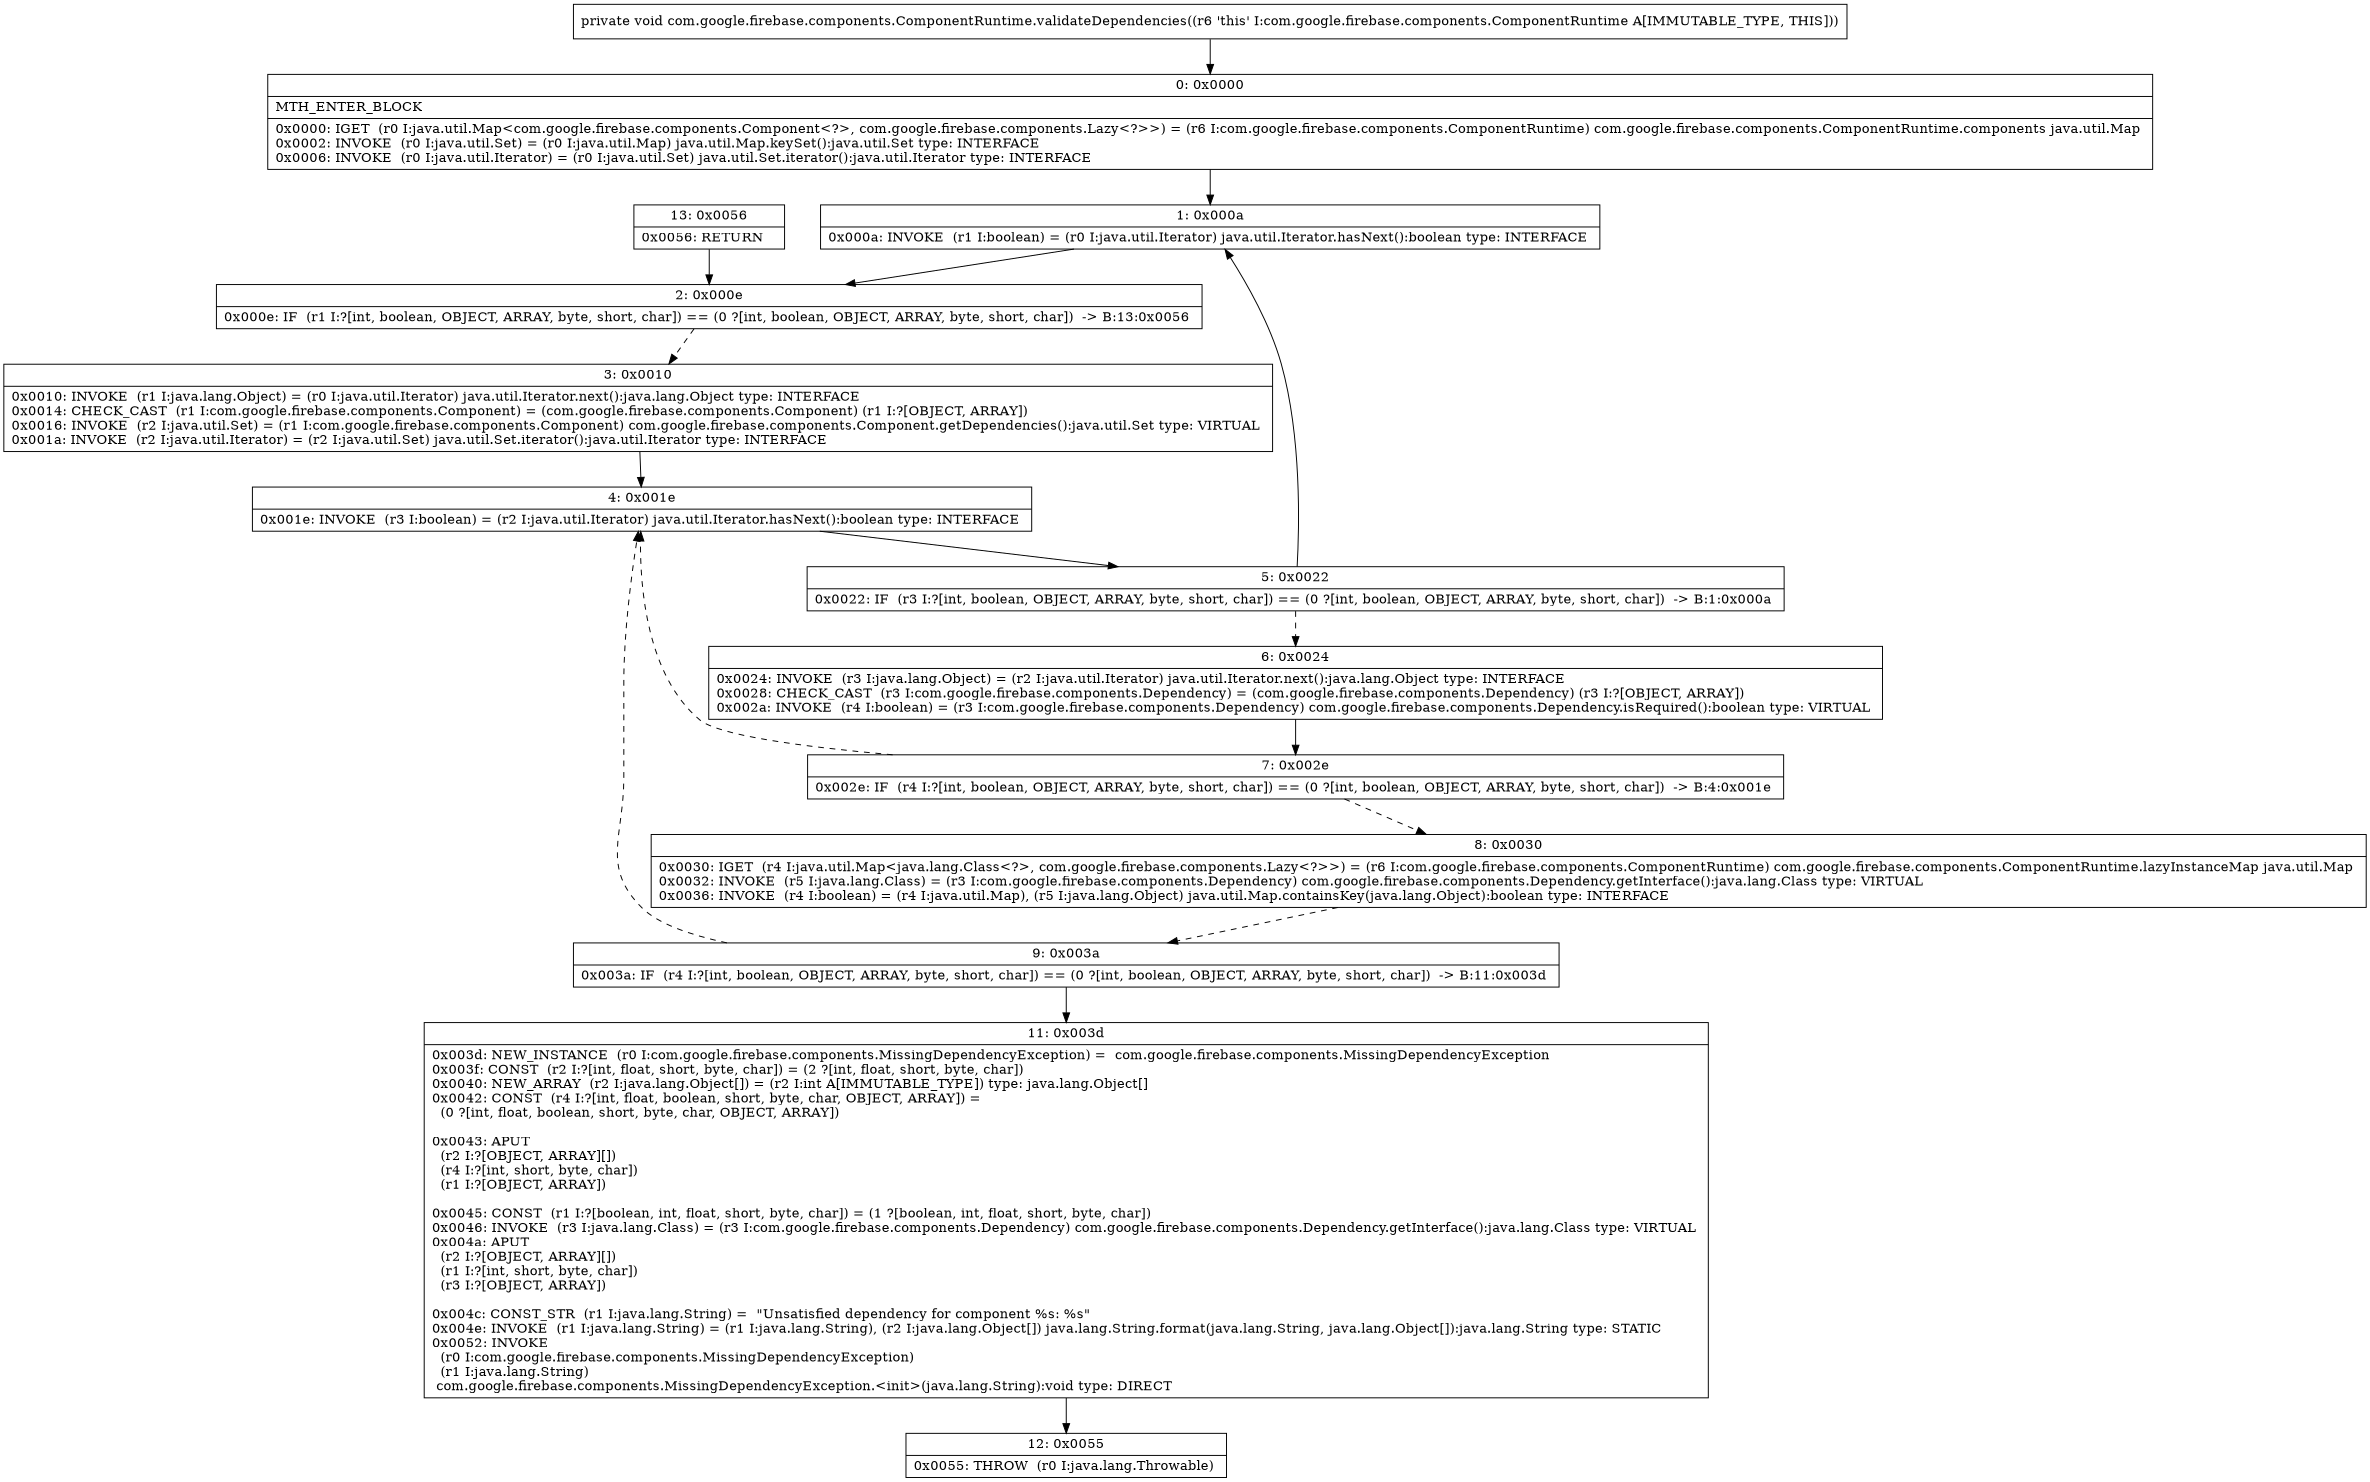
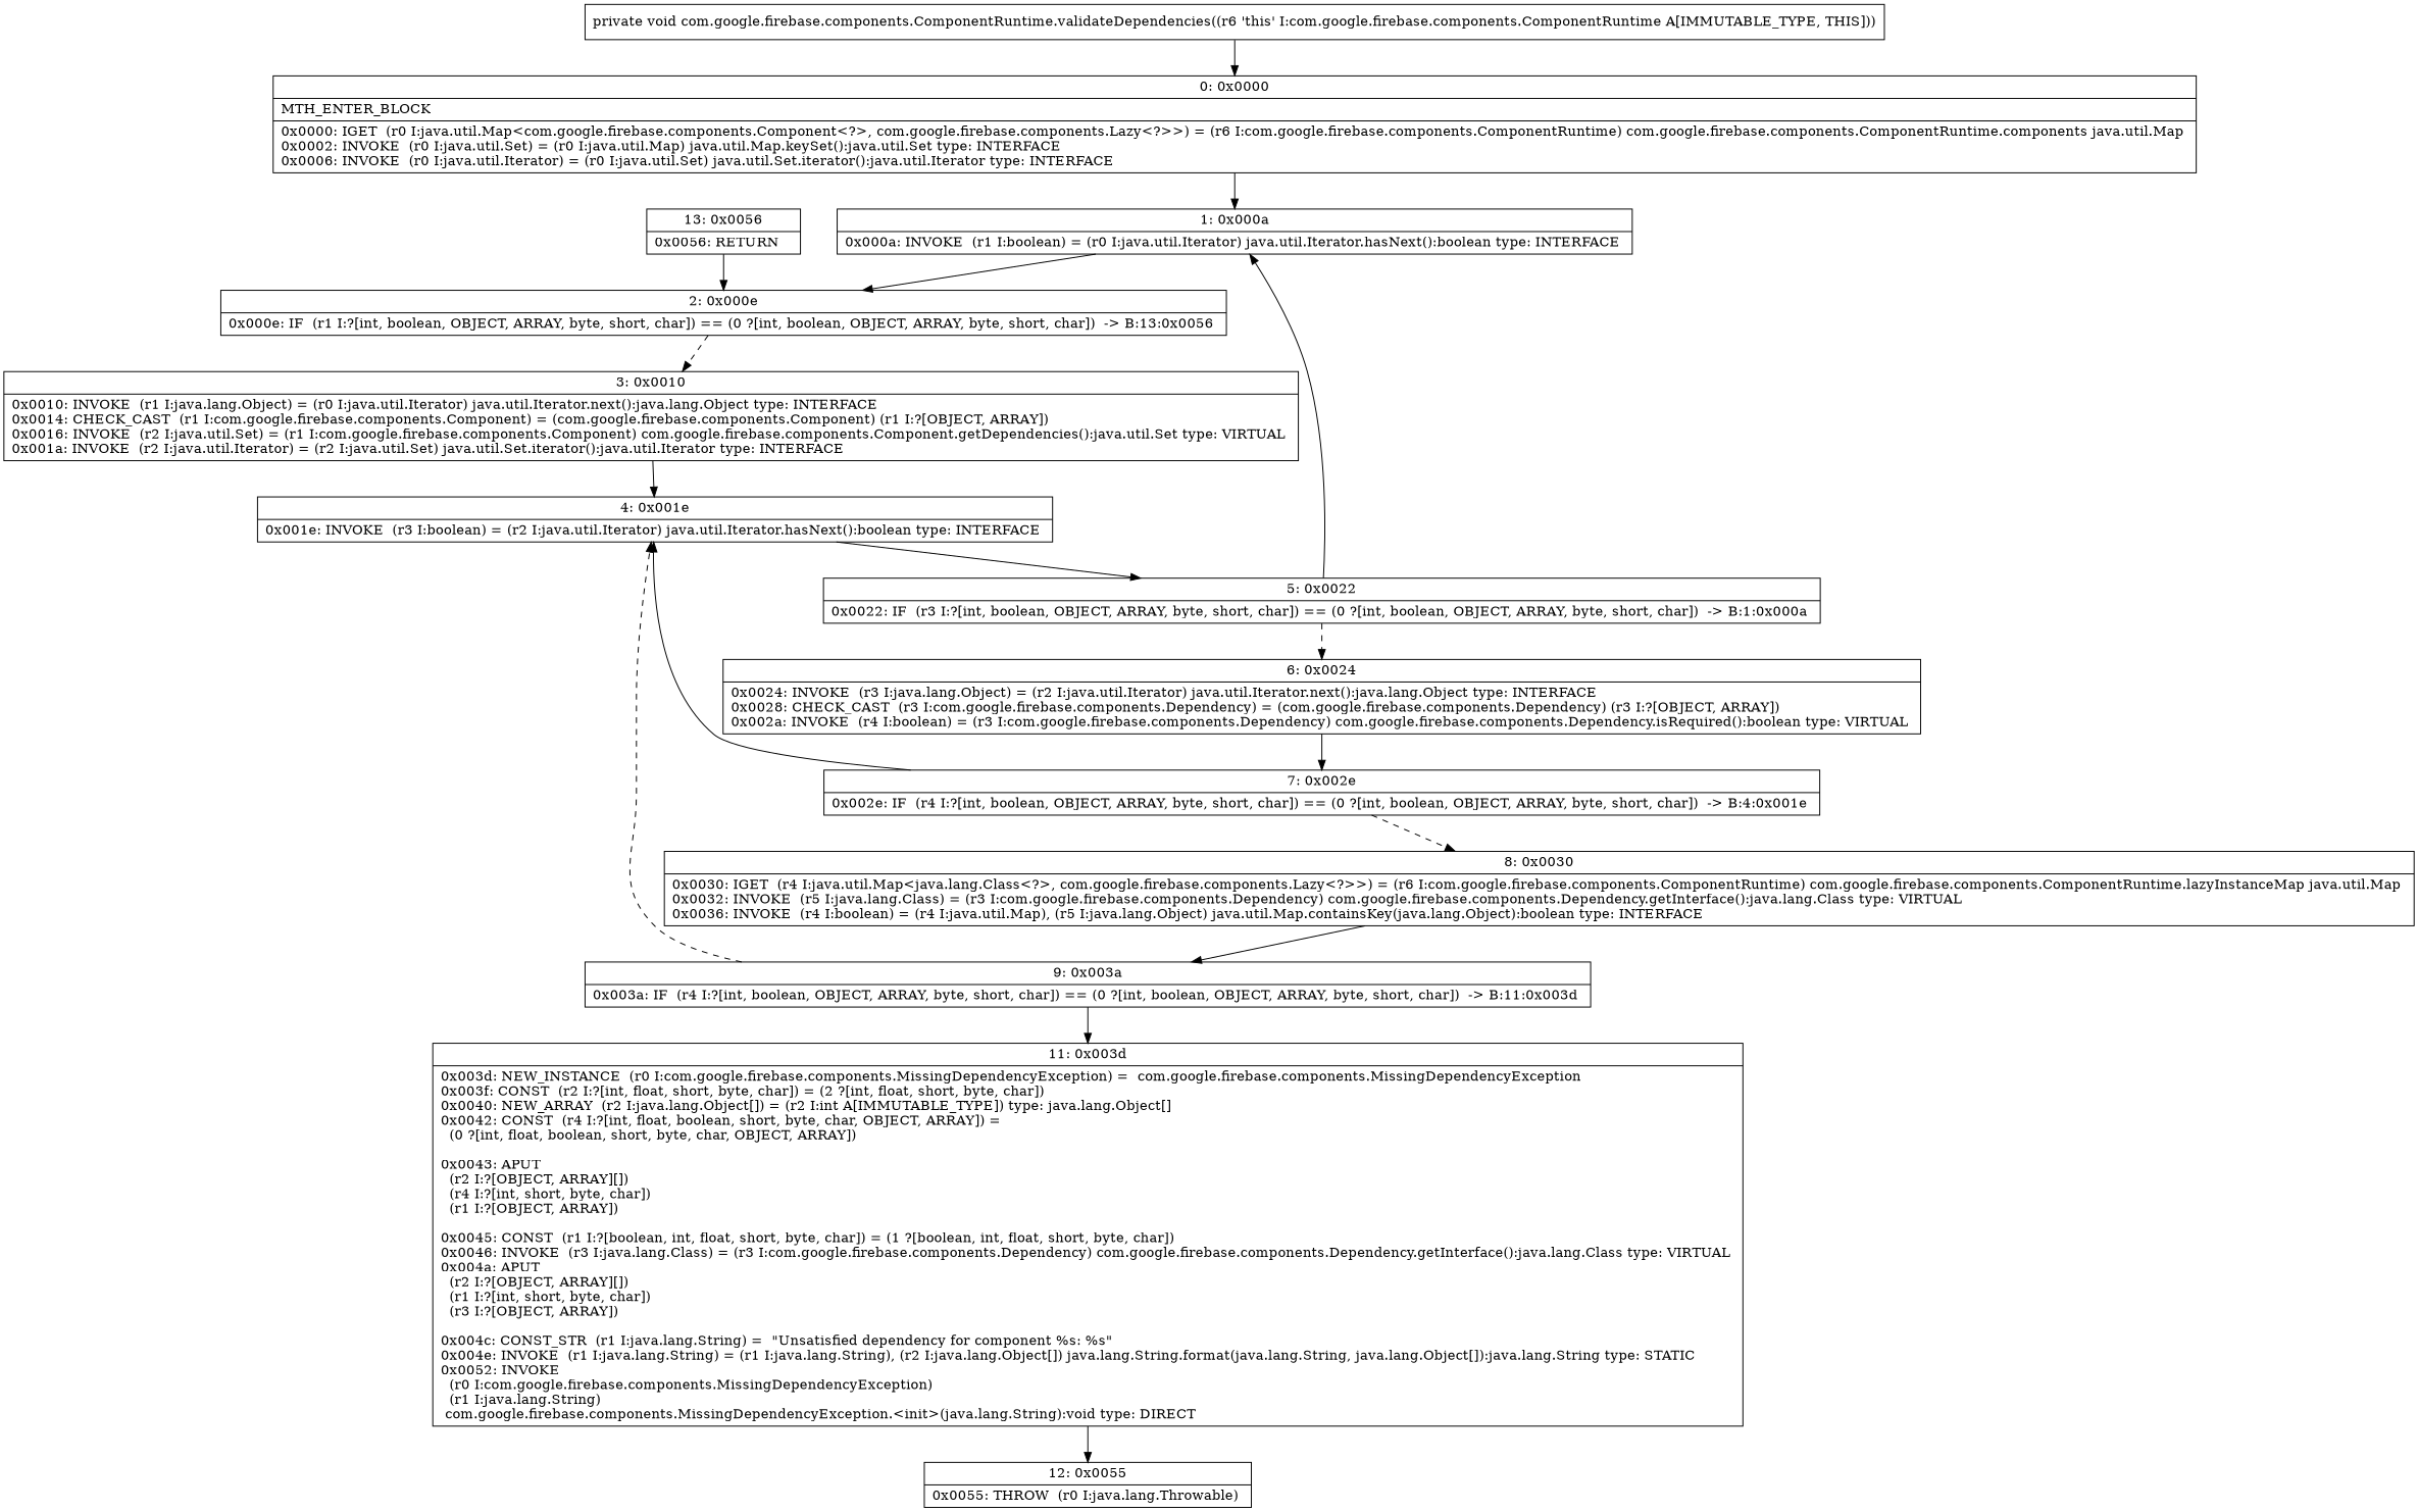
  digraph {
    node [shape=record]
    n1 [label="{0\:\ 0x0000|MTH_ENTER_BLOCK\l|0x0000: IGET  (r0 I:java.util.Map\<com.google.firebase.components.Component\<?\>, com.google.firebase.components.Lazy\<?\>\>) = (r6 I:com.google.firebase.components.ComponentRuntime) com.google.firebase.components.ComponentRuntime.components java.util.Map \l0x0002: INVOKE  (r0 I:java.util.Set) = (r0 I:java.util.Map) java.util.Map.keySet():java.util.Set type: INTERFACE \l0x0006: INVOKE  (r0 I:java.util.Iterator) = (r0 I:java.util.Set) java.util.Set.iterator():java.util.Iterator type: INTERFACE \l}"]
    n2 [label="{1\:\ 0x000a|0x000a: INVOKE  (r1 I:boolean) = (r0 I:java.util.Iterator) java.util.Iterator.hasNext():boolean type: INTERFACE \l}"]
    n3 [label="{2\:\ 0x000e|0x000e: IF  (r1 I:?[int, boolean, OBJECT, ARRAY, byte, short, char]) == (0 ?[int, boolean, OBJECT, ARRAY, byte, short, char])  \-\> B:13:0x0056 \l}"]
    n4 [label="{3\:\ 0x0010|0x0010: INVOKE  (r1 I:java.lang.Object) = (r0 I:java.util.Iterator) java.util.Iterator.next():java.lang.Object type: INTERFACE \l0x0014: CHECK_CAST  (r1 I:com.google.firebase.components.Component) = (com.google.firebase.components.Component) (r1 I:?[OBJECT, ARRAY]) \l0x0016: INVOKE  (r2 I:java.util.Set) = (r1 I:com.google.firebase.components.Component) com.google.firebase.components.Component.getDependencies():java.util.Set type: VIRTUAL \l0x001a: INVOKE  (r2 I:java.util.Iterator) = (r2 I:java.util.Set) java.util.Set.iterator():java.util.Iterator type: INTERFACE \l}"]
    n5 [label="{4\:\ 0x001e|0x001e: INVOKE  (r3 I:boolean) = (r2 I:java.util.Iterator) java.util.Iterator.hasNext():boolean type: INTERFACE \l}"]
    n6 [label="{13\:\ 0x0056|0x0056: RETURN   \l}"]
    n7 [label="{5\:\ 0x0022|0x0022: IF  (r3 I:?[int, boolean, OBJECT, ARRAY, byte, short, char]) == (0 ?[int, boolean, OBJECT, ARRAY, byte, short, char])  \-\> B:1:0x000a \l}"]
    n8 [label="{6\:\ 0x0024|0x0024: INVOKE  (r3 I:java.lang.Object) = (r2 I:java.util.Iterator) java.util.Iterator.next():java.lang.Object type: INTERFACE \l0x0028: CHECK_CAST  (r3 I:com.google.firebase.components.Dependency) = (com.google.firebase.components.Dependency) (r3 I:?[OBJECT, ARRAY]) \l0x002a: INVOKE  (r4 I:boolean) = (r3 I:com.google.firebase.components.Dependency) com.google.firebase.components.Dependency.isRequired():boolean type: VIRTUAL \l}"]
    n9 [label="{7\:\ 0x002e|0x002e: IF  (r4 I:?[int, boolean, OBJECT, ARRAY, byte, short, char]) == (0 ?[int, boolean, OBJECT, ARRAY, byte, short, char])  \-\> B:4:0x001e \l}"]
    n10 [label="{8\:\ 0x0030|0x0030: IGET  (r4 I:java.util.Map\<java.lang.Class\<?\>, com.google.firebase.components.Lazy\<?\>\>) = (r6 I:com.google.firebase.components.ComponentRuntime) com.google.firebase.components.ComponentRuntime.lazyInstanceMap java.util.Map \l0x0032: INVOKE  (r5 I:java.lang.Class) = (r3 I:com.google.firebase.components.Dependency) com.google.firebase.components.Dependency.getInterface():java.lang.Class type: VIRTUAL \l0x0036: INVOKE  (r4 I:boolean) = (r4 I:java.util.Map), (r5 I:java.lang.Object) java.util.Map.containsKey(java.lang.Object):boolean type: INTERFACE \l}"]
    n11 [label="{9\:\ 0x003a|0x003a: IF  (r4 I:?[int, boolean, OBJECT, ARRAY, byte, short, char]) == (0 ?[int, boolean, OBJECT, ARRAY, byte, short, char])  \-\> B:11:0x003d \l}"]
    n12 [label="{11\:\ 0x003d|0x003d: NEW_INSTANCE  (r0 I:com.google.firebase.components.MissingDependencyException) =  com.google.firebase.components.MissingDependencyException \l0x003f: CONST  (r2 I:?[int, float, short, byte, char]) = (2 ?[int, float, short, byte, char]) \l0x0040: NEW_ARRAY  (r2 I:java.lang.Object[]) = (r2 I:int A[IMMUTABLE_TYPE]) type: java.lang.Object[] \l0x0042: CONST  (r4 I:?[int, float, boolean, short, byte, char, OBJECT, ARRAY]) = \l  (0 ?[int, float, boolean, short, byte, char, OBJECT, ARRAY])\l \l0x0043: APUT  \l  (r2 I:?[OBJECT, ARRAY][])\l  (r4 I:?[int, short, byte, char])\l  (r1 I:?[OBJECT, ARRAY])\l \l0x0045: CONST  (r1 I:?[boolean, int, float, short, byte, char]) = (1 ?[boolean, int, float, short, byte, char]) \l0x0046: INVOKE  (r3 I:java.lang.Class) = (r3 I:com.google.firebase.components.Dependency) com.google.firebase.components.Dependency.getInterface():java.lang.Class type: VIRTUAL \l0x004a: APUT  \l  (r2 I:?[OBJECT, ARRAY][])\l  (r1 I:?[int, short, byte, char])\l  (r3 I:?[OBJECT, ARRAY])\l \l0x004c: CONST_STR  (r1 I:java.lang.String) =  \"Unsatisfied dependency for component %s: %s\" \l0x004e: INVOKE  (r1 I:java.lang.String) = (r1 I:java.lang.String), (r2 I:java.lang.Object[]) java.lang.String.format(java.lang.String, java.lang.Object[]):java.lang.String type: STATIC \l0x0052: INVOKE  \l  (r0 I:com.google.firebase.components.MissingDependencyException)\l  (r1 I:java.lang.String)\l com.google.firebase.components.MissingDependencyException.\<init\>(java.lang.String):void type: DIRECT \l}"]
    n13 [label="{12\:\ 0x0055|0x0055: THROW  (r0 I:java.lang.Throwable) \l}"]
    n14 [label="{private void com.google.firebase.components.ComponentRuntime.validateDependencies((r6 'this' I:com.google.firebase.components.ComponentRuntime A[IMMUTABLE_TYPE, THIS])) }"]
    n1 -> n2
    n2 -> n3
    n3 -> n4 [style=dashed]
    n4 -> n5
    n5 -> n7
    n6 -> n3
    n7 -> n2
    n7 -> n8 [style=dashed]
    n8 -> n9
-   n9 -> n5 [style=dashed]
+   n9 -> n5
    n9 -> n10 [style=dashed]
-   n10 -> n11 [style=dashed]
+   n10 -> n11
    n11 -> n5 [style=dashed]
    n11 -> n12
    n12 -> n13
    n14 -> n1
  }
